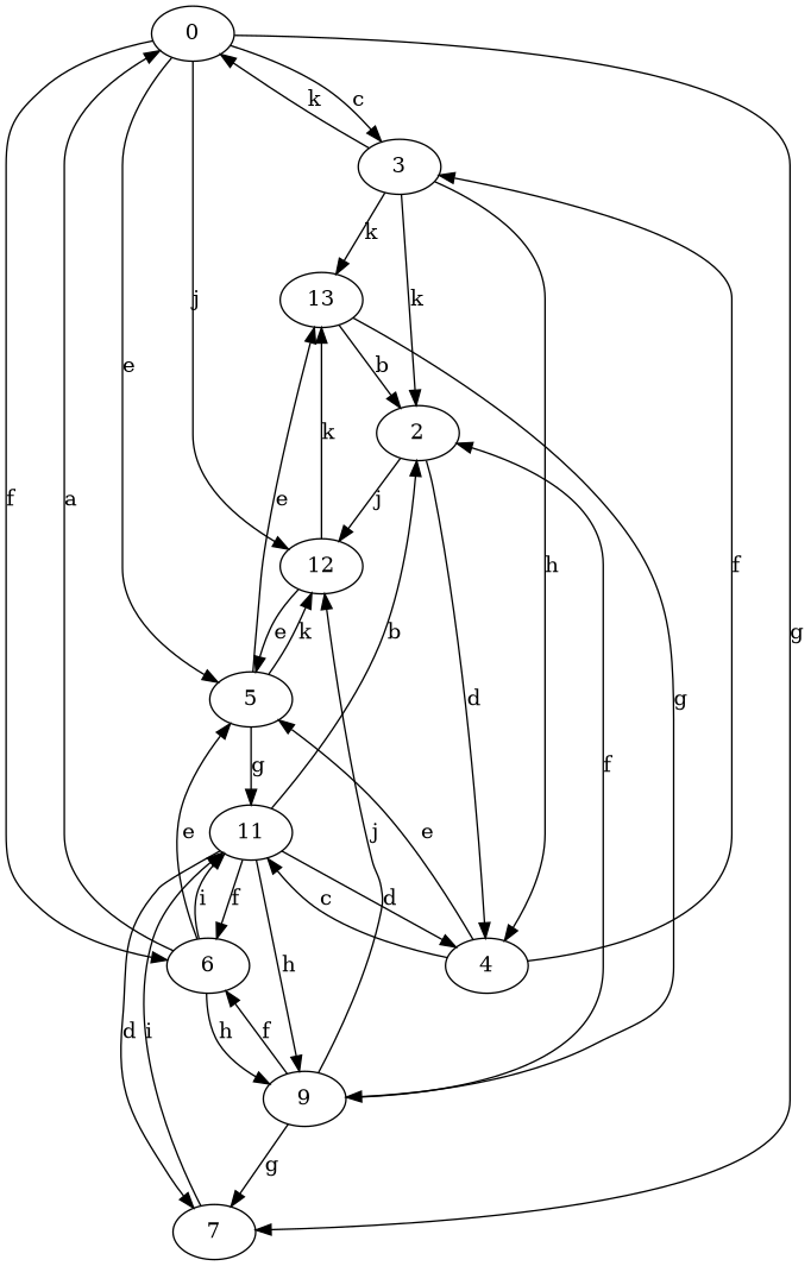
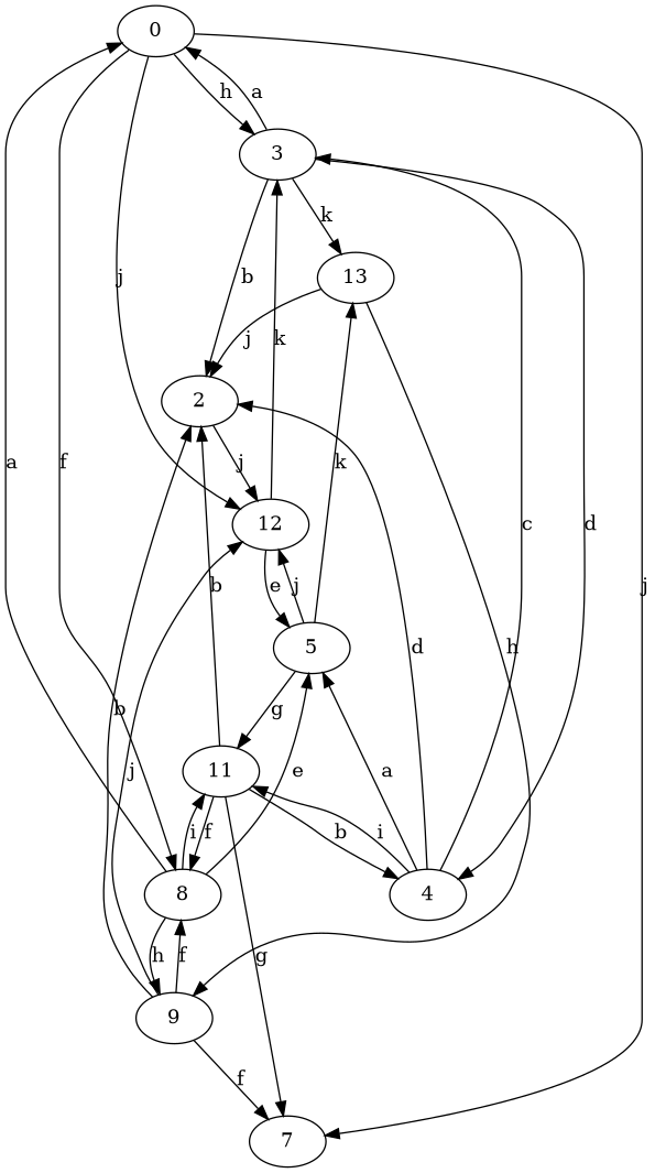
  strict digraph {
    0
    3
    5
-   6
+   6 [label=8]
    7
    12
    4
    2
    13
    11
    9
-   0 -> 3 [label=c]
-   0 -> 5 [label=e]
+   0 -> 3 [label=h]
    0 -> 6 [label=f]
-   0 -> 7 [label=g]
+   0 -> 7 [label=j]
    0 -> 12 [label=j]
-   3 -> 0 [label=k]
-   3 -> 4 [label=h]
-   3 -> 2 [label=k]
+   3 -> 0 [label=a]
+   3 -> 4 [label=d]
+   3 -> 2 [label=b]
    3 -> 13 [label=k]
-   5 -> 12 [label=k]
-   5 -> 13 [label=e]
+   5 -> 12 [label=j]
+   5 -> 13 [label=k]
    5 -> 11 [label=g]
    6 -> 0 [label=a]
    6 -> 5 [label=e]
    6 -> 11 [label=i]
    6 -> 9 [label=h]
-   7 -> 11 [label=i]
    12 -> 5 [label=e]
-   12 -> 13 [label=k]
-   4 -> 3 [label=f]
-   4 -> 5 [label=e]
-   4 -> 11 [label=c]
+   12 -> 3 [label=k]
+   4 -> 3 [label=c]
+   4 -> 5 [label=a]
+   4 -> 11 [label=i]
    2 -> 12 [label=j]
-   2 -> 4 [label=d]
-   13 -> 2 [label=b]
-   13 -> 9 [label=g]
+   4 -> 2 [label=d]
+   13 -> 2 [label=j]
+   13 -> 9 [label=h]
    11 -> 6 [label=f]
-   11 -> 7 [label=d]
-   11 -> 4 [label=d]
+   11 -> 7 [label=g]
+   11 -> 4 [label=b]
    11 -> 2 [label=b]
-   11 -> 9 [label=h]
    9 -> 6 [label=f]
-   9 -> 7 [label=g]
+   9 -> 7 [label=f]
    9 -> 12 [label=j]
-   9 -> 2 [label=f]
+   9 -> 2 [label=b]
  }
